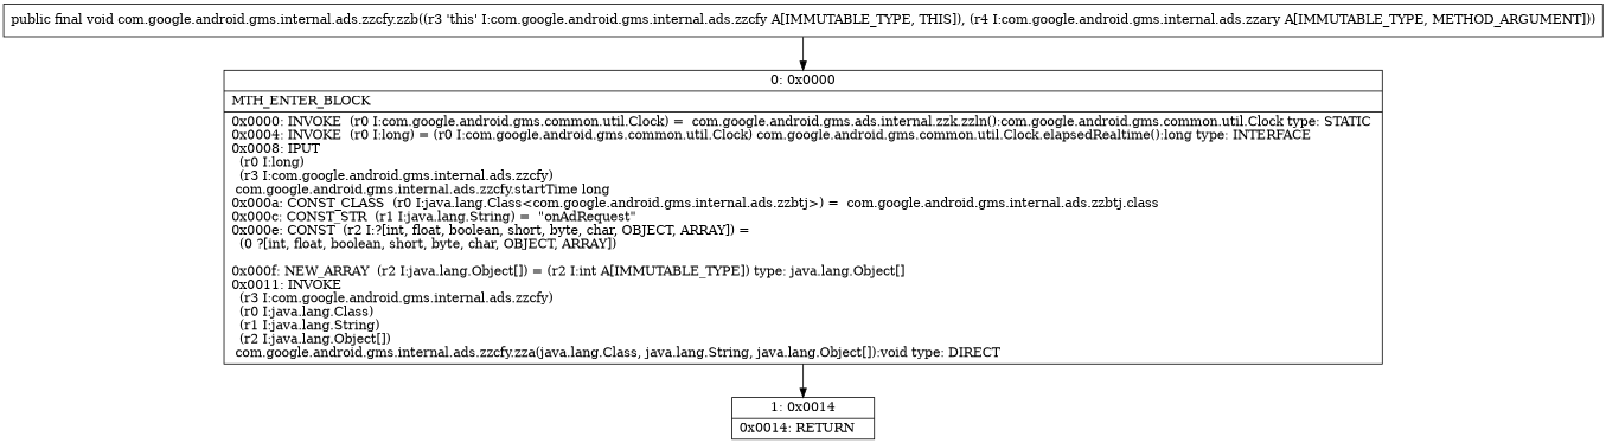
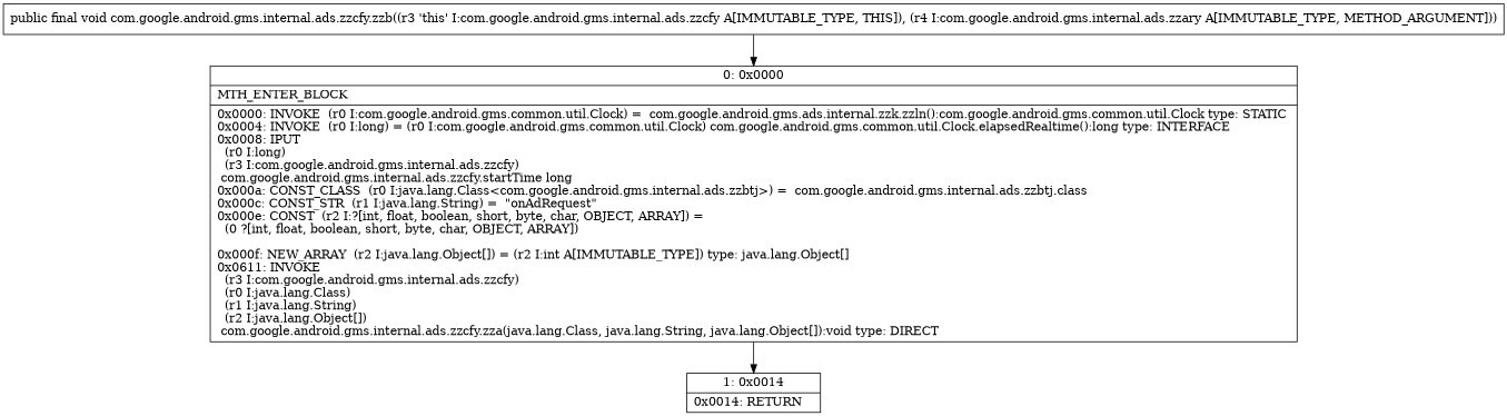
  digraph {
    node [shape=record]
-   n1 [label="{0\:\ 0x0000|MTH_ENTER_BLOCK\l|0x0000: INVOKE  (r0 I:com.google.android.gms.common.util.Clock) =  com.google.android.gms.ads.internal.zzk.zzln():com.google.android.gms.common.util.Clock type: STATIC \l0x0004: INVOKE  (r0 I:long) = (r0 I:com.google.android.gms.common.util.Clock) com.google.android.gms.common.util.Clock.elapsedRealtime():long type: INTERFACE \l0x0008: IPUT  \l  (r0 I:long)\l  (r3 I:com.google.android.gms.internal.ads.zzcfy)\l com.google.android.gms.internal.ads.zzcfy.startTime long \l0x000a: CONST_CLASS  (r0 I:java.lang.Class\<com.google.android.gms.internal.ads.zzbtj\>) =  com.google.android.gms.internal.ads.zzbtj.class \l0x000c: CONST_STR  (r1 I:java.lang.String) =  \"onAdRequest\" \l0x000e: CONST  (r2 I:?[int, float, boolean, short, byte, char, OBJECT, ARRAY]) = \l  (0 ?[int, float, boolean, short, byte, char, OBJECT, ARRAY])\l \l0x000f: NEW_ARRAY  (r2 I:java.lang.Object[]) = (r2 I:int A[IMMUTABLE_TYPE]) type: java.lang.Object[] \l0x0011: INVOKE  \l  (r3 I:com.google.android.gms.internal.ads.zzcfy)\l  (r0 I:java.lang.Class)\l  (r1 I:java.lang.String)\l  (r2 I:java.lang.Object[])\l com.google.android.gms.internal.ads.zzcfy.zza(java.lang.Class, java.lang.String, java.lang.Object[]):void type: DIRECT \l}"]
+   n1 [label="{0\:\ 0x0000|MTH_ENTER_BLOCK\l|0x0000: INVOKE  (r0 I:com.google.android.gms.common.util.Clock) =  com.google.android.gms.ads.internal.zzk.zzln():com.google.android.gms.common.util.Clock type: STATIC \l0x0004: INVOKE  (r0 I:long) = (r0 I:com.google.android.gms.common.util.Clock) com.google.android.gms.common.util.Clock.elapsedRealtime():long type: INTERFACE \l0x0008: IPUT  \l  (r0 I:long)\l  (r3 I:com.google.android.gms.internal.ads.zzcfy)\l com.google.android.gms.internal.ads.zzcfy.startTime long \l0x000a: CONST_CLASS  (r0 I:java.lang.Class\<com.google.android.gms.internal.ads.zzbtj\>) =  com.google.android.gms.internal.ads.zzbtj.class \l0x000c: CONST_STR  (r1 I:java.lang.String) =  \"onAdRequest\" \l0x000e: CONST  (r2 I:?[int, float, boolean, short, byte, char, OBJECT, ARRAY]) = \l  (0 ?[int, float, boolean, short, byte, char, OBJECT, ARRAY])\l \l0x000f: NEW_ARRAY  (r2 I:java.lang.Object[]) = (r2 I:int A[IMMUTABLE_TYPE]) type: java.lang.Object[] \l0x0611: INVOKE  \l  (r3 I:com.google.android.gms.internal.ads.zzcfy)\l  (r0 I:java.lang.Class)\l  (r1 I:java.lang.String)\l  (r2 I:java.lang.Object[])\l com.google.android.gms.internal.ads.zzcfy.zza(java.lang.Class, java.lang.String, java.lang.Object[]):void type: DIRECT \l}"]
    n2 [label="{1\:\ 0x0014|0x0014: RETURN   \l}"]
    n3 [label="{public final void com.google.android.gms.internal.ads.zzcfy.zzb((r3 'this' I:com.google.android.gms.internal.ads.zzcfy A[IMMUTABLE_TYPE, THIS]), (r4 I:com.google.android.gms.internal.ads.zzary A[IMMUTABLE_TYPE, METHOD_ARGUMENT])) }"]
    n1 -> n2
    n3 -> n1
  }
